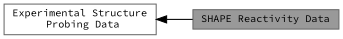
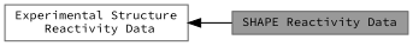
  digraph {
    rankdir=LR
    fontname="Source Code Pro"
    node [fontname="Source Code Pro" fontsize=10 shape=box style=filled]
    n1 [color=gray40 fillcolor=grey60 fontcolor=black height=0.2 label="SHAPE Reactivity Data" width=0.4]
-   n2 [color=grey40 fillcolor=white height=0.2 label="Experimental Structure\l Probing Data" width=0.4]
+   n2 [color=grey40 fillcolor=white height=0.2 label="Experimental Structure\l Reactivity Data" width=0.4]
    n2 -> n1 [dir=back fontname="Source Code Pro" fontsize=10 labelfontname=Helvetica labelfontsize=10 shape=plaintext style=solid]
  }
